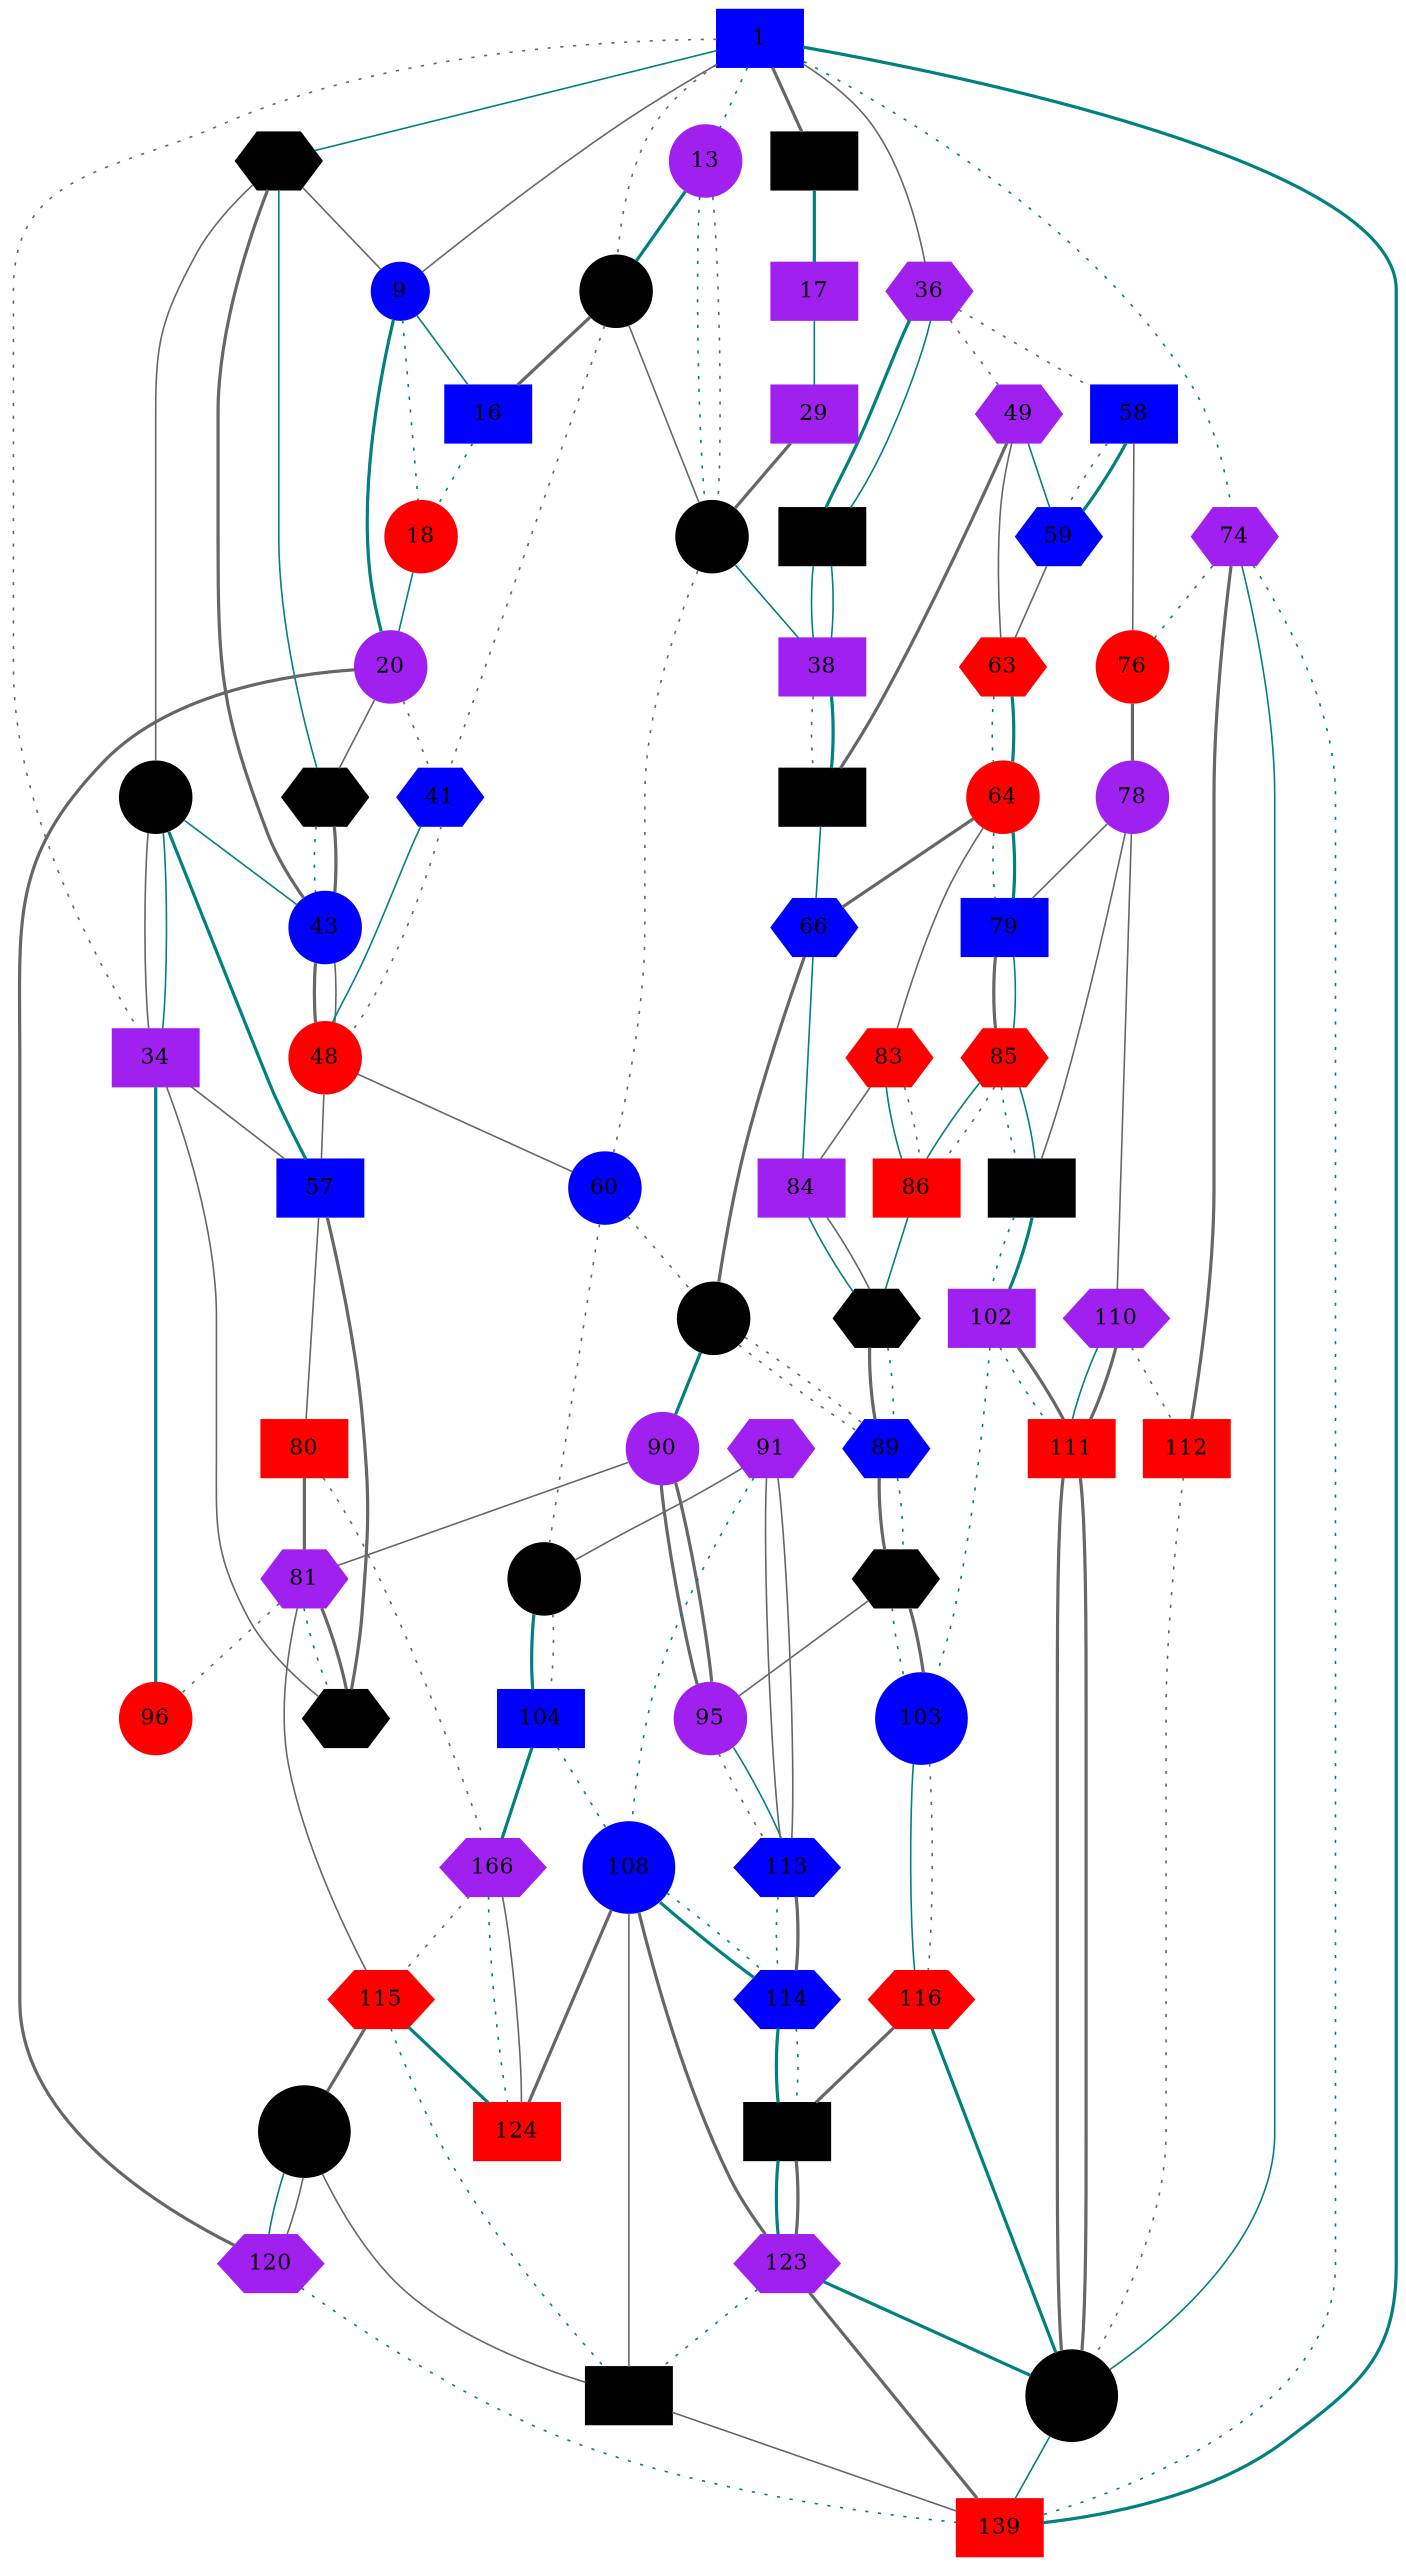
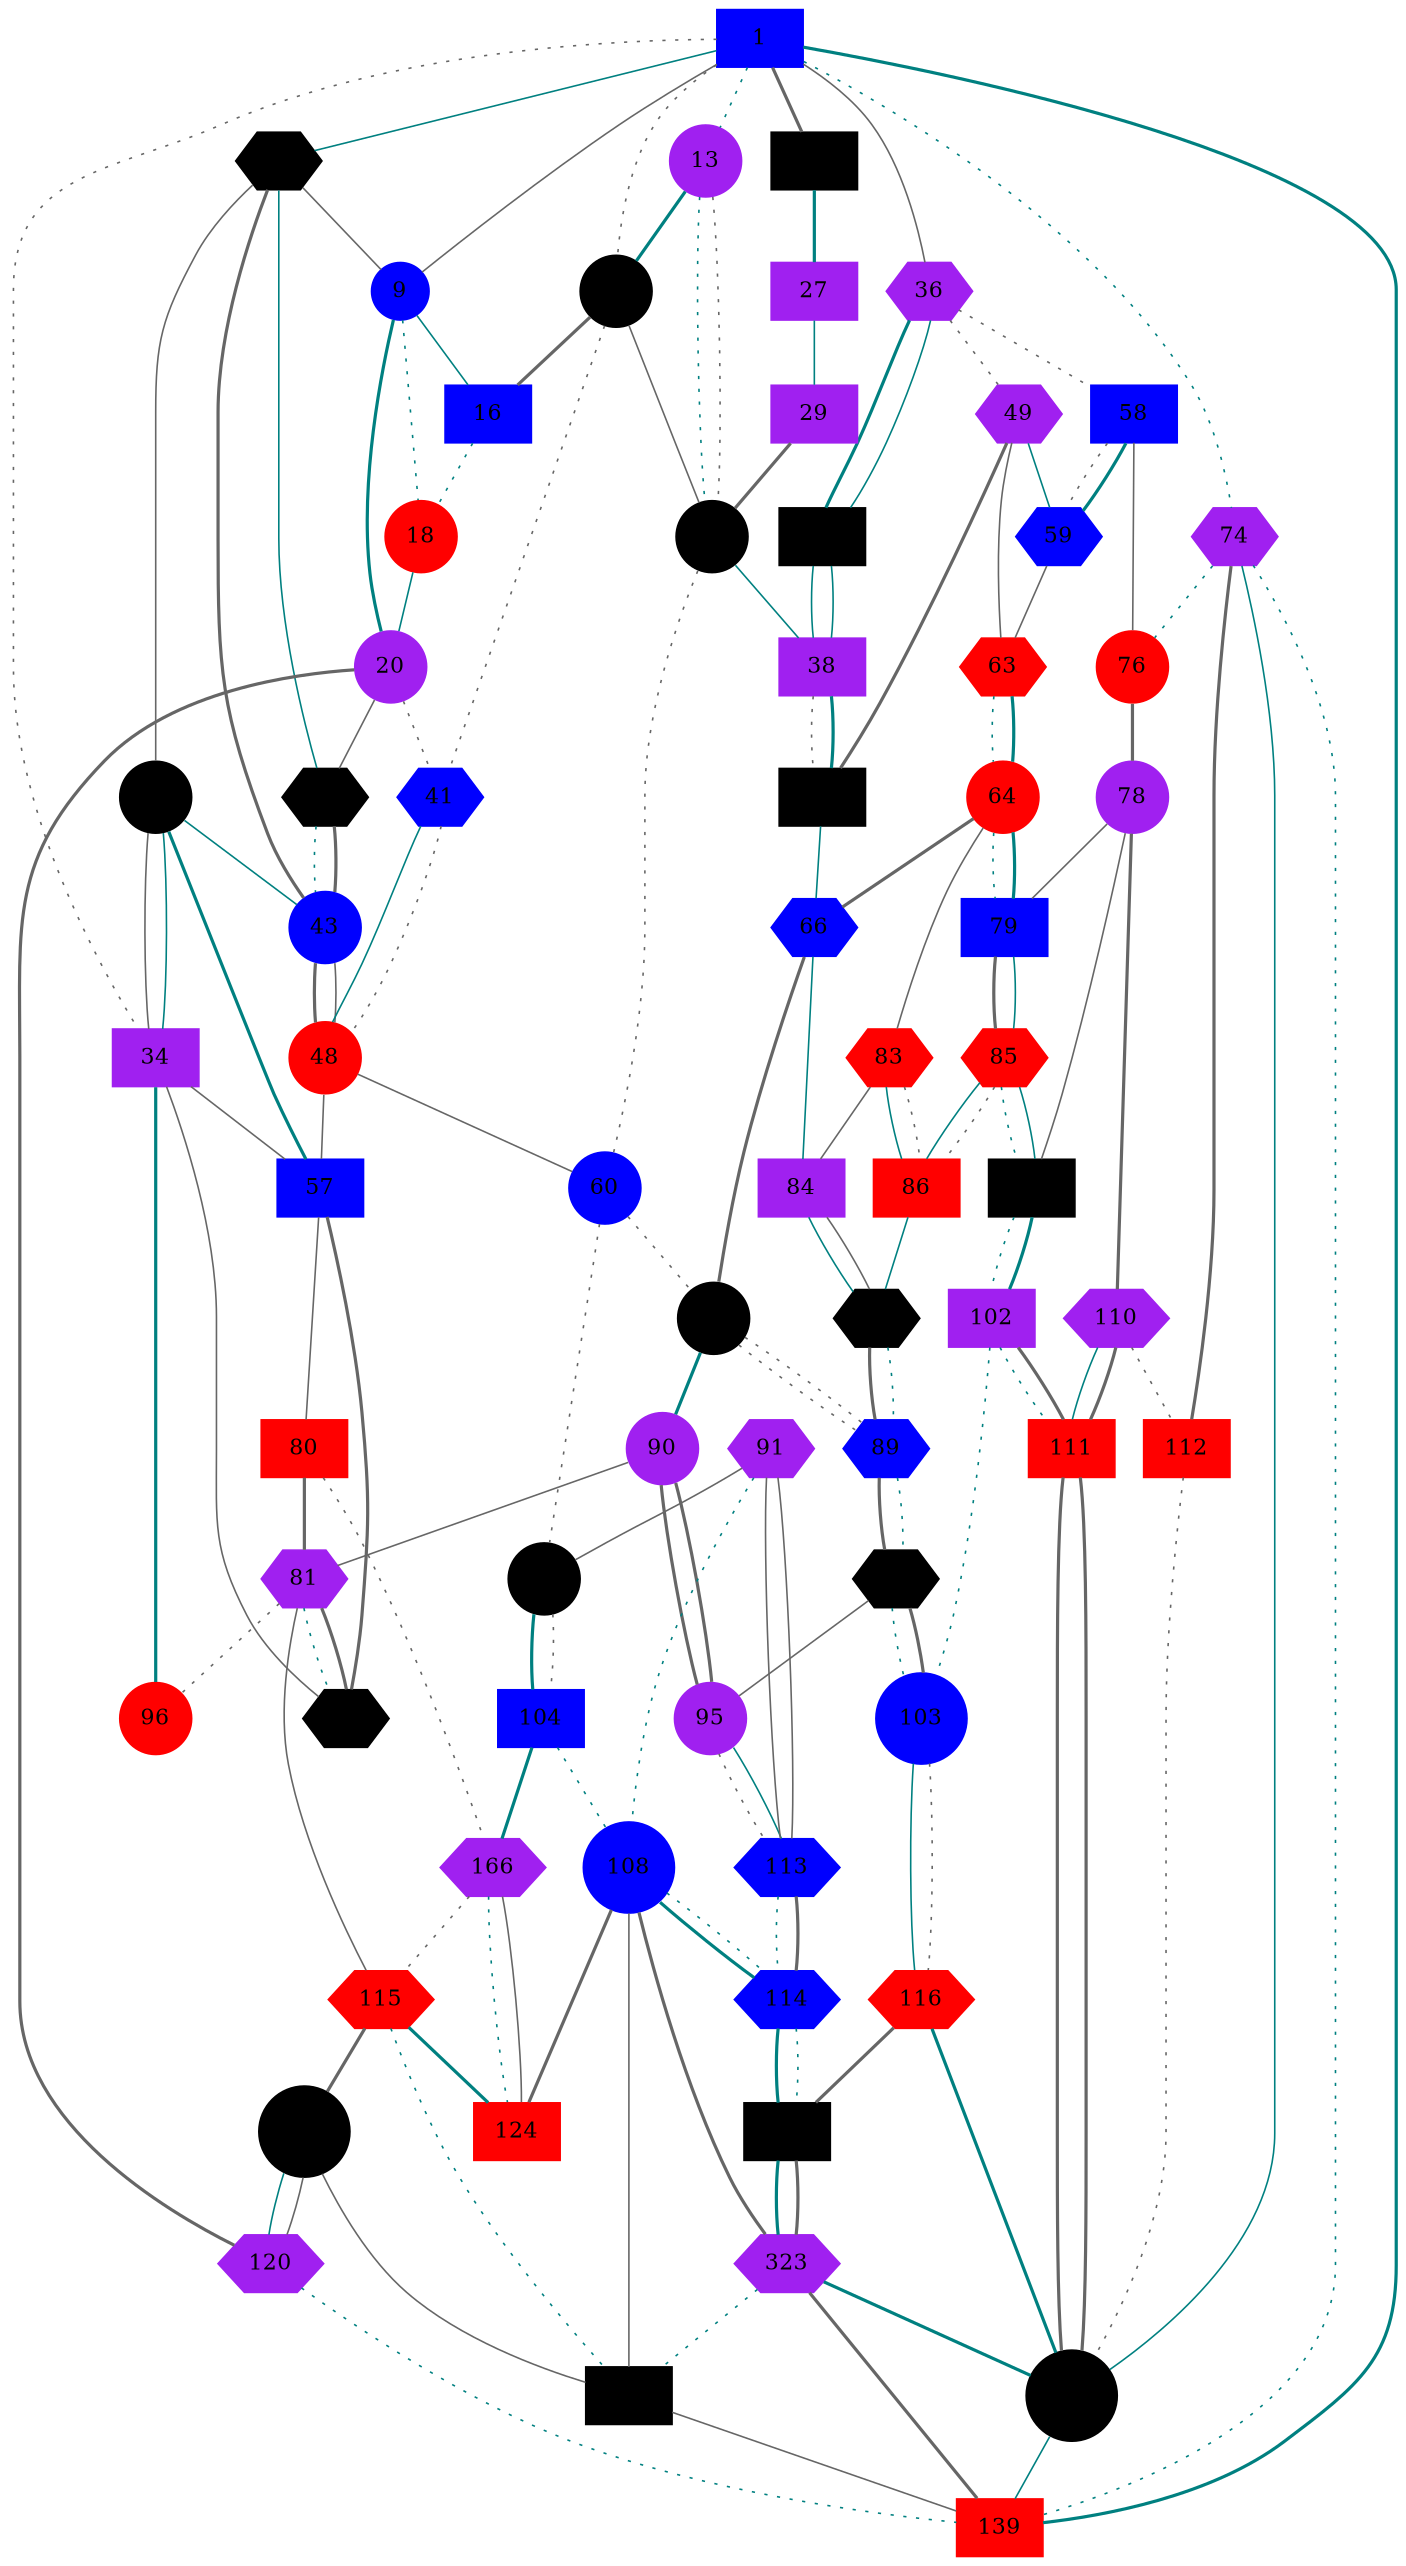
  graph {
    fontname="DejaVu Serif"
    node [color=purple fontname="DejaVu Serif" shape=hexagon style=filled]
    edge [color=gray40 fontname="DejaVu Serif" style=solid]
    1 [color=blue shape=box super="+8+2"]
    6 [color=black super="+7+23"]
    9 [color=blue shape=circle super="+10"]
    13 [shape=circle]
    14 [color=black shape=circle super="+40+15"]
    25 [color=black shape=box super="+26"]
    34 [shape=box super="+69+35"]
    36 [super="+50"]
    74 [super="+75"]
    139 [color=red shape=box super="+141"]
    22 [color=black]
    33 [color=black shape=circle super="+55"]
    43 [color=blue shape=circle super="+44"]
    16 [color=blue shape=box super="+17"]
    18 [color=red shape=circle super="+19"]
    20 [shape=circle super="+21+24"]
    30 [color=black shape=circle super="+45"]
    41 [color=blue super="+42"]
-   27 [shape=box super="+28" label=17]
+   27 [shape=box super="+28"]
    57 [color=blue shape=box super="+67"]
    82 [color=black]
    96 [color=red shape=circle]
    37 [color=black shape=box]
    49 [super="+51"]
    58 [color=blue shape=box]
    76 [color=red shape=circle super="+77"]
    112 [color=red shape=box]
    127 [color=black shape=circle super="+128+129"]
    48 [color=red shape=circle super="+56"]
    120
    38 [shape=box super="+39"]
    60 [color=blue shape=circle super="+61"]
    29 [shape=box]
    53 [color=black shape=box super="+54"]
    71 [color=black shape=circle super="+72"]
    93 [color=black shape=circle]
    80 [color=red shape=box]
    59 [color=blue]
    63 [color=red]
    66 [color=blue super="+70"]
    64 [color=red shape=circle super="+65"]
    84 [shape=box]
    81 [super="+101"]
    n44 [label=166 super="+107"]
    78 [shape=circle super="+98"]
    89 [color=blue]
    90 [shape=circle]
    104 [color=blue shape=box super="+105"]
    79 [color=blue shape=box]
    83 [color=red]
    85 [color=red]
    86 [color=red shape=box]
    88 [color=black]
    94 [color=black]
    95 [shape=circle]
    100 [color=black shape=box]
    110
    102 [shape=box]
    111 [color=red shape=box]
    115 [color=red super="+118"]
    124 [color=red shape=box]
    132 [color=black shape=box super="+133+135"]
    119 [color=black shape=circle]
    103 [color=blue shape=circle]
    91 [super="+92"]
    108 [color=blue shape=circle super="+109"]
    113 [color=blue]
    114 [color=blue]
-   123 [super="+130"]
+   123 [super="+130" label=323]
    116 [color=red]
    117 [color=black shape=box]
    1 -- 6 [color=teal]
    1 -- 9
    1 -- 13 [color=teal style=dotted]
    1 -- 14 [style=dotted]
    1 -- 25 [style=bold weight=2]
    1 -- 34 [style=dotted]
    1 -- 36
    1 -- 74 [color=teal style=dotted]
    1 -- 139 [color=teal style=bold]
    6 -- 9
    6 -- 22 [color=teal]
    6 -- 33
    6 -- 43 [style=bold]
    9 -- 16 [color=teal]
    9 -- 18 [color=teal style=dotted]
    9 -- 20 [color=teal style=bold]
    13 -- 14 [color=teal style=bold]
    13 -- 30 [color=teal style=dotted]
    13 -- 30 [style=dotted]
    14 -- 16 [style=bold]
    14 -- 30
    14 -- 41 [style=dotted]
    25 -- 27 [color=teal style=bold weight=2]
    34 -- 57
    34 -- 82
    34 -- 96 [color=teal style=bold weight=2]
    36 -- 37 [color=teal style=bold]
    36 -- 37 [color=teal]
    36 -- 49 [style=dotted]
    36 -- 58 [style=dotted]
    74 -- 139 [color=teal style=dotted]
    74 -- 76 [color=teal style=dotted]
    74 -- 112 [style=bold]
    74 -- 127 [color=teal]
    22 -- 43 [color=teal style=dotted]
    22 -- 43 [style=bold]
    33 -- 34
    33 -- 34 [color=teal]
    33 -- 43 [color=teal]
    33 -- 57 [color=teal style=bold]
    43 -- 48 [style=bold]
    43 -- 48
    16 -- 18 [color=teal style=dotted]
    18 -- 20 [color=teal]
    20 -- 22
    20 -- 41 [style=dotted weight=2]
    20 -- 120 [style=bold]
    30 -- 38 [color=teal]
    30 -- 60 [style=dotted]
    41 -- 48 [color=teal]
    41 -- 48 [style=dotted]
    27 -- 29 [color=teal]
    57 -- 82 [style=bold]
    57 -- 80
    37 -- 38 [color=teal]
    37 -- 38 [color=teal]
    49 -- 53 [style=bold]
    49 -- 59 [color=teal]
    49 -- 63
    58 -- 76
    58 -- 59 [style=dotted]
    58 -- 59 [color=teal style=bold]
    76 -- 78 [style=bold weight=2]
    112 -- 127 [style=dotted]
    127 -- 139 [color=teal]
    48 -- 57 [weight=2]
    48 -- 60
    120 -- 139 [color=teal style=dotted]
    38 -- 53 [style=dotted weight=2]
    38 -- 53 [color=teal style=bold]
    60 -- 71 [style=dotted]
    60 -- 93 [style=dotted]
    29 -- 30 [style=bold]
    53 -- 66 [color=teal]
    71 -- 89 [style=dotted]
    71 -- 89 [style=dotted]
    71 -- 90 [color=teal style=bold]
    93 -- 104 [color=teal style=bold]
    93 -- 104 [style=dotted]
    80 -- 81 [style=bold]
    80 -- n44 [style=dotted]
    59 -- 63
    63 -- 64 [color=teal style=dotted]
    63 -- 64 [color=teal style=bold]
    66 -- 71 [style=bold]
    66 -- 84 [color=teal]
    64 -- 66 [style=bold]
    64 -- 79 [color=teal style=dotted]
    64 -- 79 [color=teal style=bold]
    64 -- 83
    84 -- 88 [color=teal]
    84 -- 88
    81 -- 82 [color=teal style=dotted]
    81 -- 82 [style=bold]
    81 -- 96 [style=dotted]
    81 -- 115
    n44 -- 115 [style=dotted]
    n44 -- 124 [color=teal style=dotted]
    n44 -- 124
    78 -- 79
    78 -- 100
-   78 -- 110
+   78 -- 110 [style=bold]
    89 -- 94 [style=bold]
    89 -- 94 [color=teal style=dotted]
    90 -- 81
    90 -- 95 [style=bold]
    90 -- 95 [style=bold]
    104 -- n44 [color=teal style=bold]
    104 -- 108 [color=teal style=dotted weight=2]
    79 -- 85 [style=bold]
    79 -- 85 [color=teal]
    83 -- 84
    83 -- 86 [color=teal]
    83 -- 86 [style=dotted]
    85 -- 86 [color=teal]
    85 -- 86 [style=dotted]
    85 -- 100 [color=teal style=dotted]
    85 -- 100 [color=teal]
    86 -- 88 [color=teal]
    88 -- 89 [style=bold]
    88 -- 89 [color=teal style=dotted]
    94 -- 95
    94 -- 103 [color=teal style=dotted]
    94 -- 103 [style=bold]
    95 -- 113 [style=dotted]
    95 -- 113 [color=teal]
    100 -- 102 [color=teal style=dotted]
    100 -- 102 [color=teal style=bold]
    110 -- 112 [style=dotted]
    110 -- 111 [color=teal]
    110 -- 111 [style=bold]
    102 -- 111 [color=teal style=dotted]
    102 -- 111 [style=bold]
    102 -- 103 [color=teal style=dotted]
    111 -- 127 [style=bold]
    111 -- 127 [style=bold]
    115 -- 124 [color=teal style=bold]
    115 -- 132 [color=teal style=dotted]
    115 -- 119 [style=bold]
    132 -- 139
    119 -- 120 [color=teal]
    119 -- 120
    119 -- 132
    103 -- 116 [color=teal]
    103 -- 116 [style=dotted]
    91 -- 93
    91 -- 108 [color=teal style=dotted]
    91 -- 113
    91 -- 113
    108 -- 124 [style=bold]
    108 -- 132
    108 -- 114 [color=teal style=bold]
    108 -- 114 [color=teal style=dotted]
    108 -- 123 [style=bold]
    113 -- 114 [color=teal style=dotted]
    113 -- 114 [style=bold]
    114 -- 117 [color=teal style=bold]
    114 -- 117 [color=teal style=dotted]
    123 -- 139 [style=bold]
    123 -- 127 [color=teal style=bold]
    123 -- 132 [color=teal style=dotted]
    116 -- 127 [color=teal style=bold]
    116 -- 117 [style=bold]
    117 -- 123 [color=teal style=bold]
    117 -- 123 [style=bold]
  }
